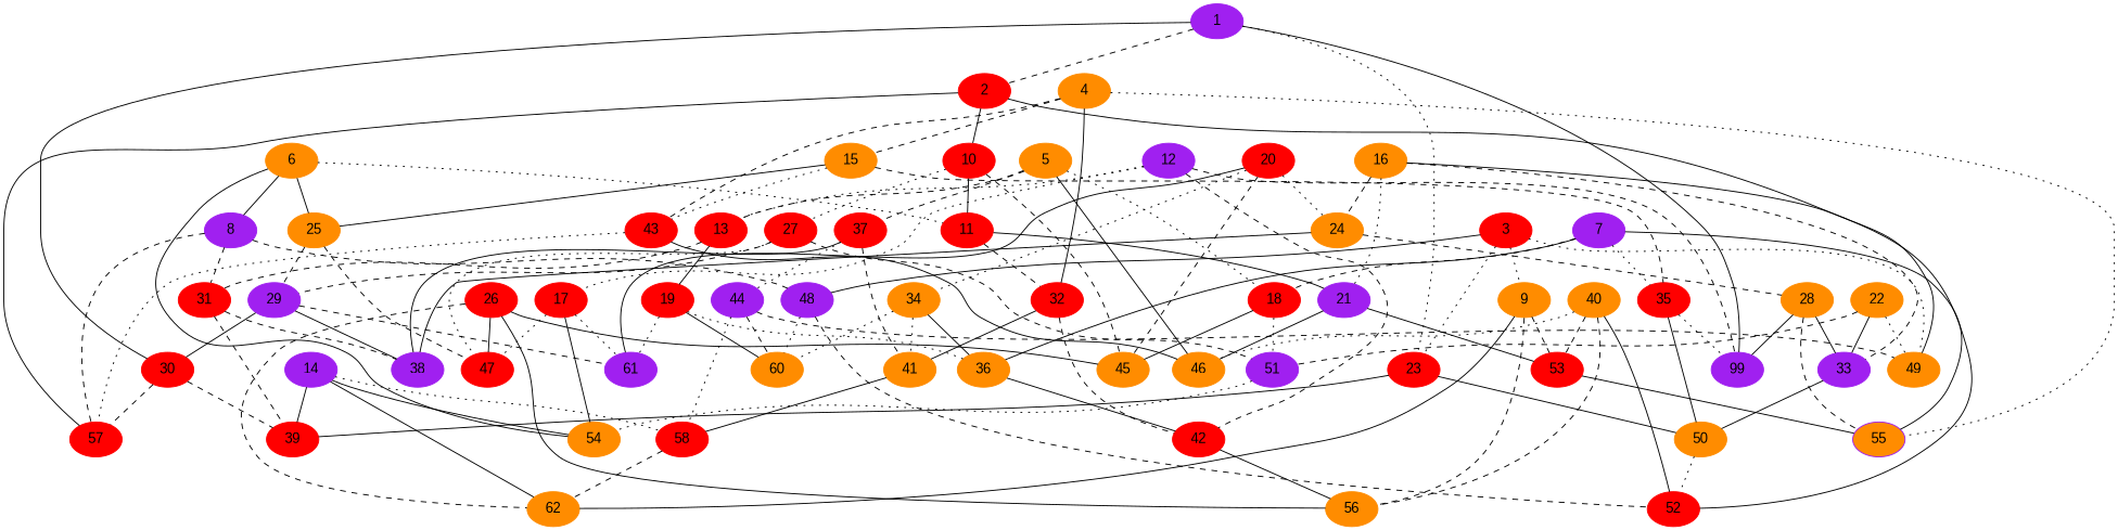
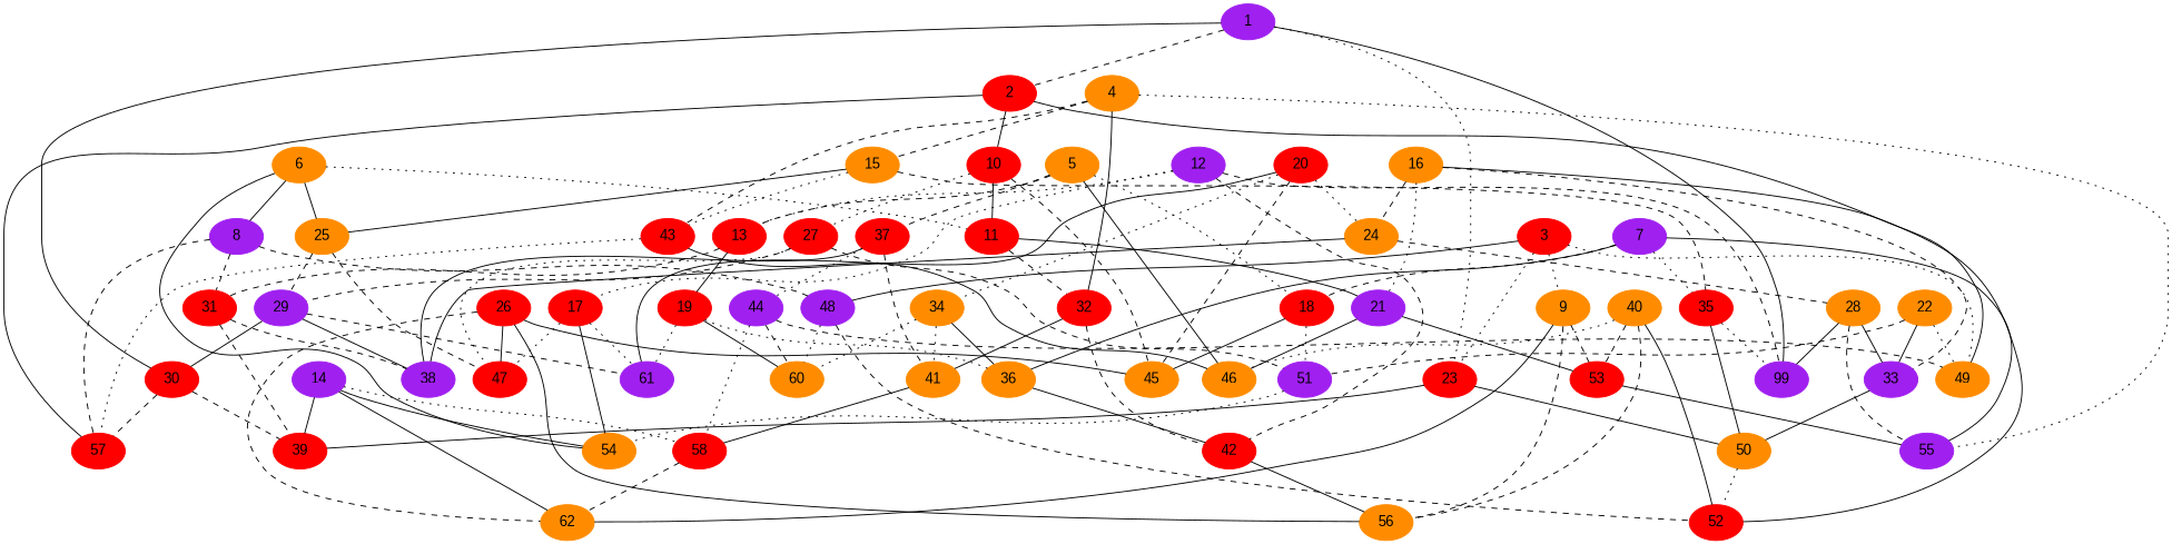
  graph {
    fontname="Liberation Sans"
    node [color=red fontname="Liberation Sans" style=filled]
    edge [fontname="Liberation Sans" style=solid]
    1 [color=purple]
    2
    23
    30
    n5 [color=purple label=99]
    10
    49 [color=darkorange]
    57
    39
    50 [color=darkorange]
    11
    27
    45 [color=darkorange]
    3
    9 [color=darkorange]
    48 [color=purple]
    53
    56 [color=darkorange]
    62 [color=darkorange]
    52
    60 [color=darkorange]
    4 [color=darkorange]
    15 [color=darkorange]
    32
    43
-   55 [color=purple fillcolor=darkorange]
+   55 [color=purple]
    25 [color=darkorange]
    35
    42
    41 [color=darkorange]
    46 [color=darkorange]
    5 [color=darkorange]
    13
    18
    37
    31
    19
    51 [color=purple]
    38 [color=purple]
    44 [color=purple]
    6 [color=darkorange]
    8 [color=purple]
    54 [color=darkorange]
    21 [color=purple]
    47
    29 [color=purple]
    7 [color=purple]
    36 [color=darkorange]
    12 [color=purple]
    17
    61 [color=purple]
    14 [color=purple]
    58
    16 [color=darkorange]
    24 [color=darkorange]
    33 [color=purple]
    28 [color=darkorange]
    20
    34 [color=darkorange]
    22 [color=darkorange]
    26
    40 [color=darkorange]
    1 -- 2 [style=dashed]
    1 -- 23 [style=dotted]
    1 -- 30
    1 -- n5
    2 -- 10
    2 -- 49
    2 -- 57
    23 -- 39
    23 -- 50
    30 -- 57 [style=dashed]
    30 -- 39 [style=dashed]
    10 -- 11
    10 -- 27 [style=dotted]
    10 -- 45 [style=dashed]
    50 -- 52 [style=dotted]
    11 -- 32 [style=dashed]
    11 -- 21
    27 -- 51 [style=dashed]
    27 -- 47 [style=dotted]
    27 -- 29 [style=dashed]
    3 -- 23 [style=dotted]
    3 -- 49 [style=dotted]
    3 -- 9 [style=dotted]
    3 -- 48
    9 -- 53 [style=dashed]
    9 -- 56 [style=dashed]
    9 -- 62
    48 -- 52 [style=dashed]
    48 -- 60 [style=dotted]
    53 -- 55
    4 -- 15 [style=dashed]
    4 -- 32
    4 -- 43 [style=dashed]
    4 -- 55 [style=dotted]
    15 -- 43 [style=dotted]
    15 -- 25
    15 -- 35 [style=dashed]
    32 -- 42 [style=dashed]
    32 -- 41
    43 -- 57 [style=dotted]
    43 -- 46
    25 -- 47 [style=dashed]
    25 -- 29 [style=dashed]
    35 -- n5 [style=dotted]
    35 -- 50
    42 -- 56
    41 -- 58
    5 -- 46
    5 -- 13 [style=dashed]
    5 -- 18 [style=dotted]
    5 -- 37 [style=dashed]
    13 -- 31 [style=dashed]
    13 -- 19
    18 -- 45
    18 -- 51 [style=dotted]
    37 -- 41 [style=dashed]
    37 -- 38
    37 -- 44 [style=dotted]
    31 -- 39 [style=dashed]
    31 -- 38 [style=dashed]
    19 -- 60
    19 -- 36 [style=dotted]
    19 -- 61 [style=dotted]
    51 -- 54 [style=dotted]
    44 -- 49 [style=dashed]
    44 -- 60 [style=dashed]
    44 -- 58 [style=dotted]
    6 -- 11 [style=dotted]
    6 -- 25
    6 -- 8
    6 -- 54
    8 -- 57 [style=dashed]
    8 -- 48 [style=dashed]
    8 -- 31 [style=dashed]
    21 -- 53
    21 -- 46
    29 -- 30
    29 -- 38
    29 -- 61 [style=dashed]
    7 -- 55
    7 -- 35 [style=dotted]
    7 -- 18 [style=dashed]
    7 -- 36
    36 -- 42
    12 -- n5 [style=dashed]
    12 -- 42 [style=dashed]
    12 -- 13 [style=dotted]
    12 -- 17 [style=dotted]
    17 -- 54
    17 -- 47 [style=dotted]
    17 -- 61 [style=dotted]
    14 -- 39
    14 -- 62
    14 -- 54
    14 -- 58 [style=dotted]
    58 -- 62 [style=dashed]
    16 -- 52
    16 -- 21 [style=dotted]
    16 -- 24 [style=dashed]
    16 -- 33 [style=dashed]
    24 -- 38
    24 -- 28 [style=dashed]
    33 -- 50
    28 -- n5
    28 -- 55 [style=dashed]
    28 -- 33
    20 -- 45 [style=dashed]
    20 -- 61
    20 -- 24 [style=dotted]
    20 -- 34 [style=dotted]
    34 -- 60 [style=dotted]
    34 -- 41 [style=dotted]
    34 -- 36
    22 -- 49 [style=dotted]
    22 -- 51 [style=dashed]
    22 -- 33
    26 -- 45
    26 -- 56
    26 -- 62 [style=dashed]
    26 -- 47
    40 -- 53 [style=dashed]
    40 -- 56 [style=dashed]
    40 -- 52
    40 -- 46 [style=dotted]
  }
